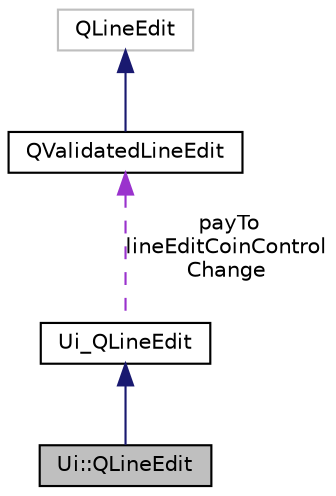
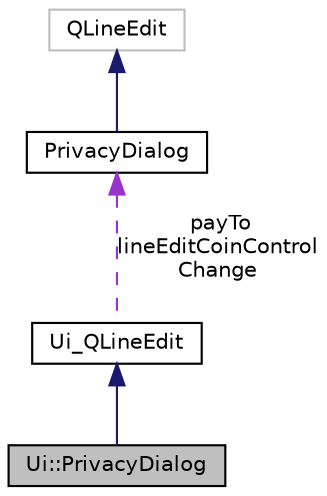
  digraph {
    node [color=black fillcolor=white fontname=Helvetica fontsize=10 shape=record style=filled]
    edge [color=midnightblue dir=back fontname=Helvetica fontsize=10 labelfontname=Helvetica labelfontsize=10 style=solid]
-   n1 [fillcolor=grey75 fontcolor=black height=0.2 label="Ui::QLineEdit" width=0.4]
+   n1 [fillcolor=grey75 fontcolor=black height=0.2 label="Ui::PrivacyDialog" width=0.4]
    n2 [height=0.2 label=Ui_QLineEdit width=0.4]
-   n3 [height=0.2 label=QValidatedLineEdit width=0.4]
+   n3 [height=0.2 label=PrivacyDialog width=0.4]
    n4 [color=grey75 height=0.2 label=QLineEdit width=0.4]
    n2 -> n1
    n3 -> n2 [color=darkorchid3 label=" payTo\nlineEditCoinControl\lChange" style=dashed]
    n4 -> n3
  }
